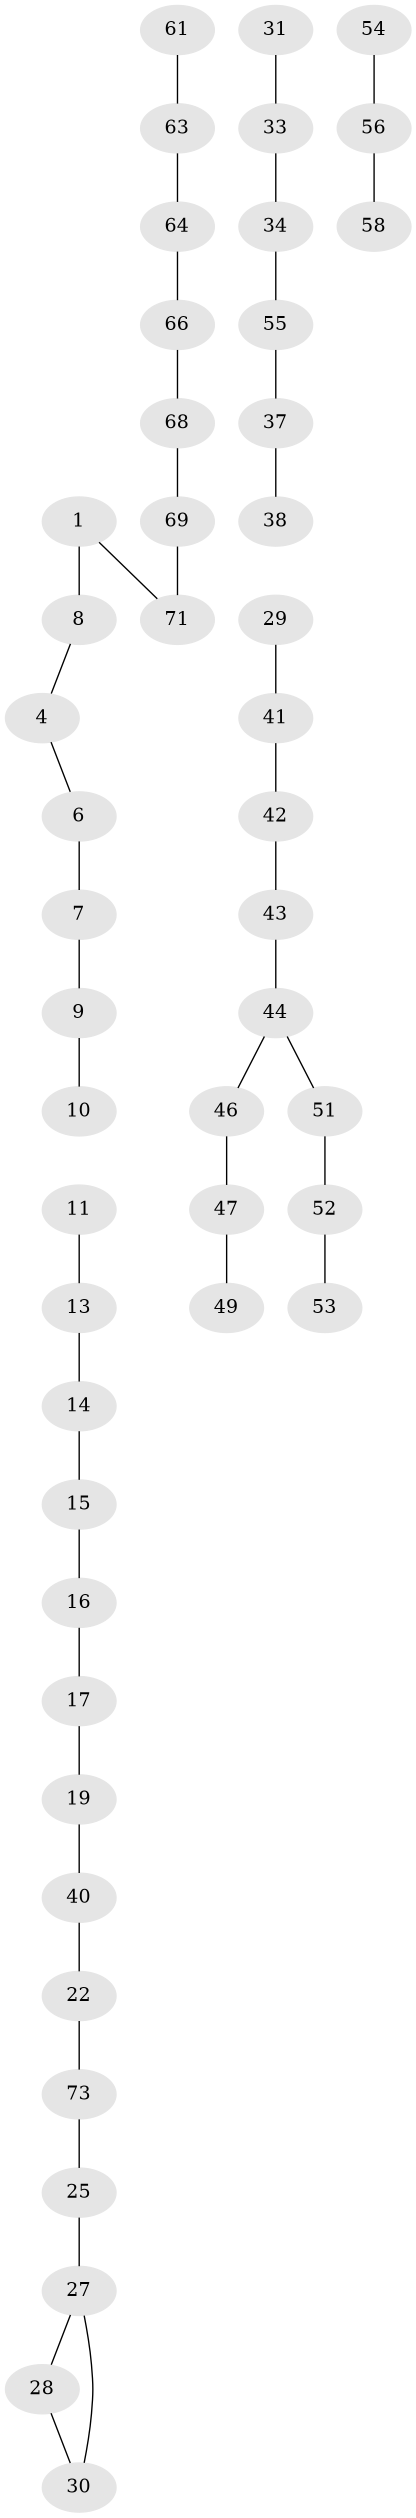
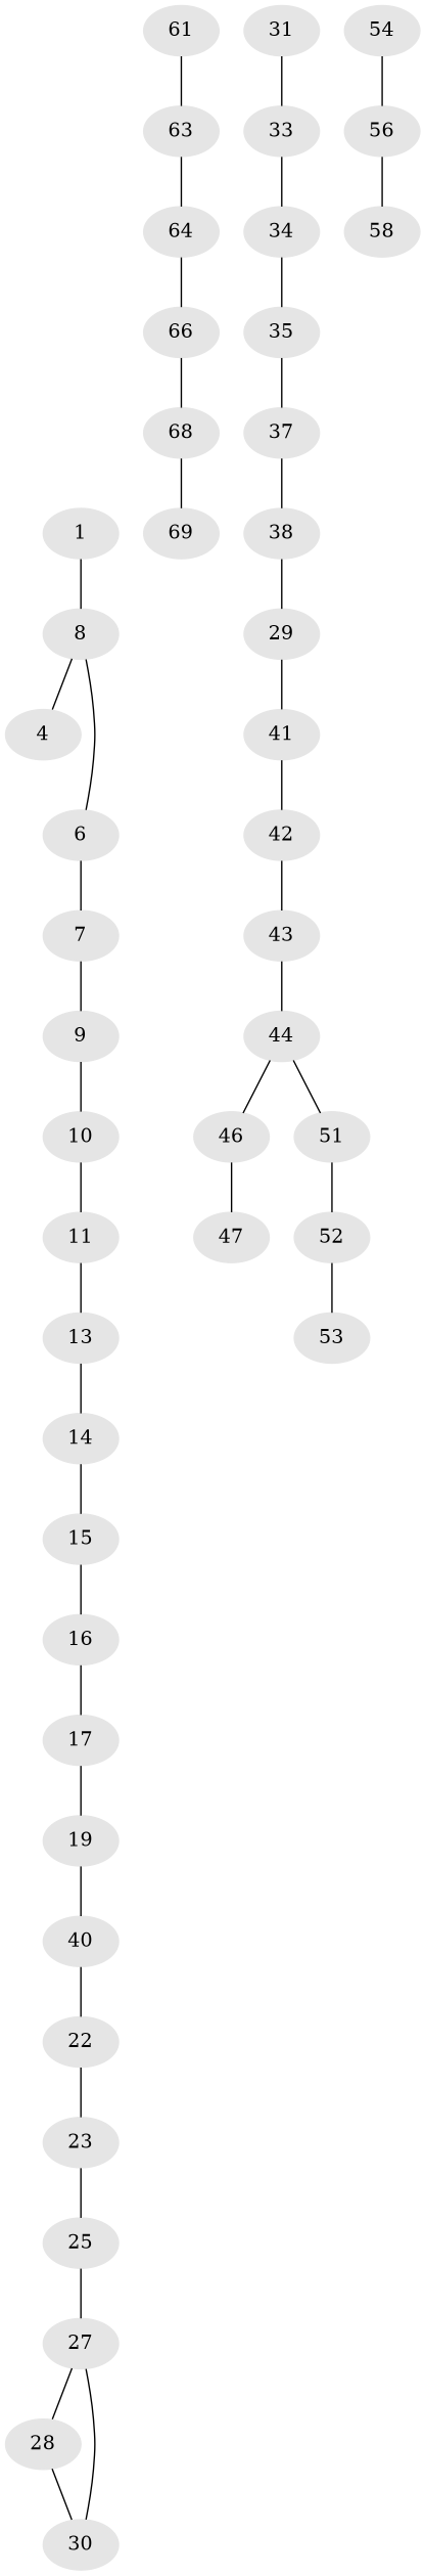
  graph {
    node [color=gray90 style=filled]
    n1 [label=8 super="+3"]
    4 [super="+5"]
    1
-   71
    6
    7 [super="+8"]
    9
    10
    11 [super="+12"]
    13
    14
    15
    16
    17 [super="+18"]
    19
    n16 [label=40 super="+21"]
    22
-   23 [super="+24" label=73]
+   23 [super="+24"]
    25 [super="+26"]
    27
    28 [super="+29"]
    30
    31 [super="+32"]
    33
    34
-   35 [super="+36" label=55]
+   35 [super="+36"]
    37
    38
    n29 [label=29 super="+40"]
    41
    42
    43
    44 [super="+45"]
    46
    51
    47 [super="+48"]
-   49 [super="+50"]
    52
    53
    54 [super="+55"]
    56 [super="+57"]
    58
    61 [super="+62"]
    63
    64 [super="+65"]
    66 [super="+67"]
    68
    69 [super="+70"]
    n1 -- 4
-   4 -- 6
+   n1 -- 6
    1 -- n1
-   1 -- 71
    6 -- 7
    7 -- 9
    9 -- 10
+   10 -- 11
    11 -- 13
    13 -- 14
    14 -- 15
    15 -- 16
    16 -- 17
    17 -- 19
    19 -- n16
    n16 -- 22
    22 -- 23
    23 -- 25
    25 -- 27
    27 -- 28
    28 -- 30
    30 -- 27
    31 -- 33
    33 -- 34
    34 -- 35
    35 -- 37
    37 -- 38
+   38 -- n29
    n29 -- 41
    41 -- 42
    42 -- 43
    43 -- 44
    44 -- 46
    44 -- 51
    46 -- 47
    51 -- 52
-   47 -- 49
    52 -- 53
    54 -- 56
    56 -- 58
    61 -- 63
    63 -- 64
    64 -- 66
    66 -- 68
    68 -- 69
-   69 -- 71
  }
